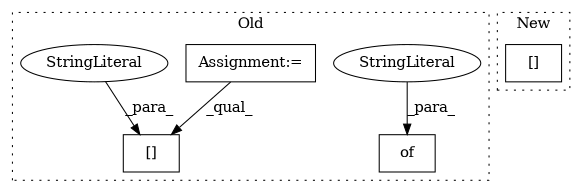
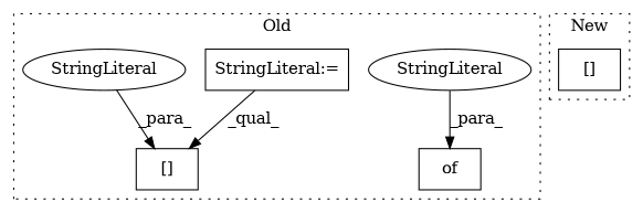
  digraph {
    node [a=45 shape=box]
    n1 [a=32 l="3,1" label=of s="1228,1254"]
    n2 [l=12 label=StringLiteral s=1231 shape=ellipse]
-   n3 [a=7 l=1 label="Assignment:=" s=1202]
+   n3 [a=7 l=1 label="StringLiteral:=" s=1202]
    n4 [a=2 l="11,1" label="[]" s="1281,1312"]
    n5 [l=20 label=StringLiteral s=1292 shape=ellipse]
    n6 [a=2 l="61,1" label="[]" s="2230,2305"]
    subgraph cluster_1 {
      label=Old
      style=dotted
      n1
      n2
      n3
      n4
      n5
    }
    subgraph cluster_2 {
      label=New
      style=dotted
      n6
    }
    n2 -> n1 [label=_para_]
    n3 -> n4 [label=_qual_]
    n5 -> n4 [label=_para_]
  }
